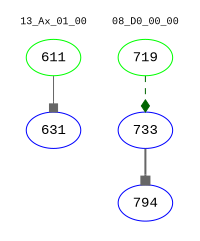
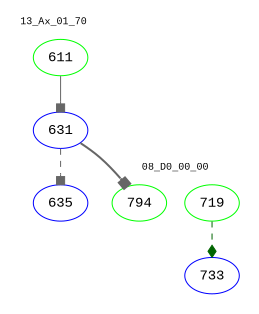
  digraph {
    fontname="Liberation Mono"
    node [color=blue fontname="Liberation Mono"]
    edge [arrowhead=box color=gray40 fontname="Liberation Mono" style=dashed]
    n1 [color=green label=611]
    n2 [label=631]
+   n3 [label=635]
    n4 [color=green label=719]
    n5 [label=733]
-   n6 [label=794]
+   n6 [color=green label=794]
    subgraph cluster_1 {
      color=white
      fontsize=10
-     label="13_Ax_01_00"
+     label="13_Ax_01_70"
      n1
      n2
+     n3
    }
    subgraph cluster_2 {
      color=white
      fontsize=10
      label="08_D0_00_00"
      n4
      n5
      n6
    }
    n1 -> n2 [style=solid]
+   n2 -> n3
    n4 -> n5 [arrowhead=diamond color=darkgreen]
-   n5 -> n6 [style=bold]
+   n2 -> n6 [style=bold]
  }
